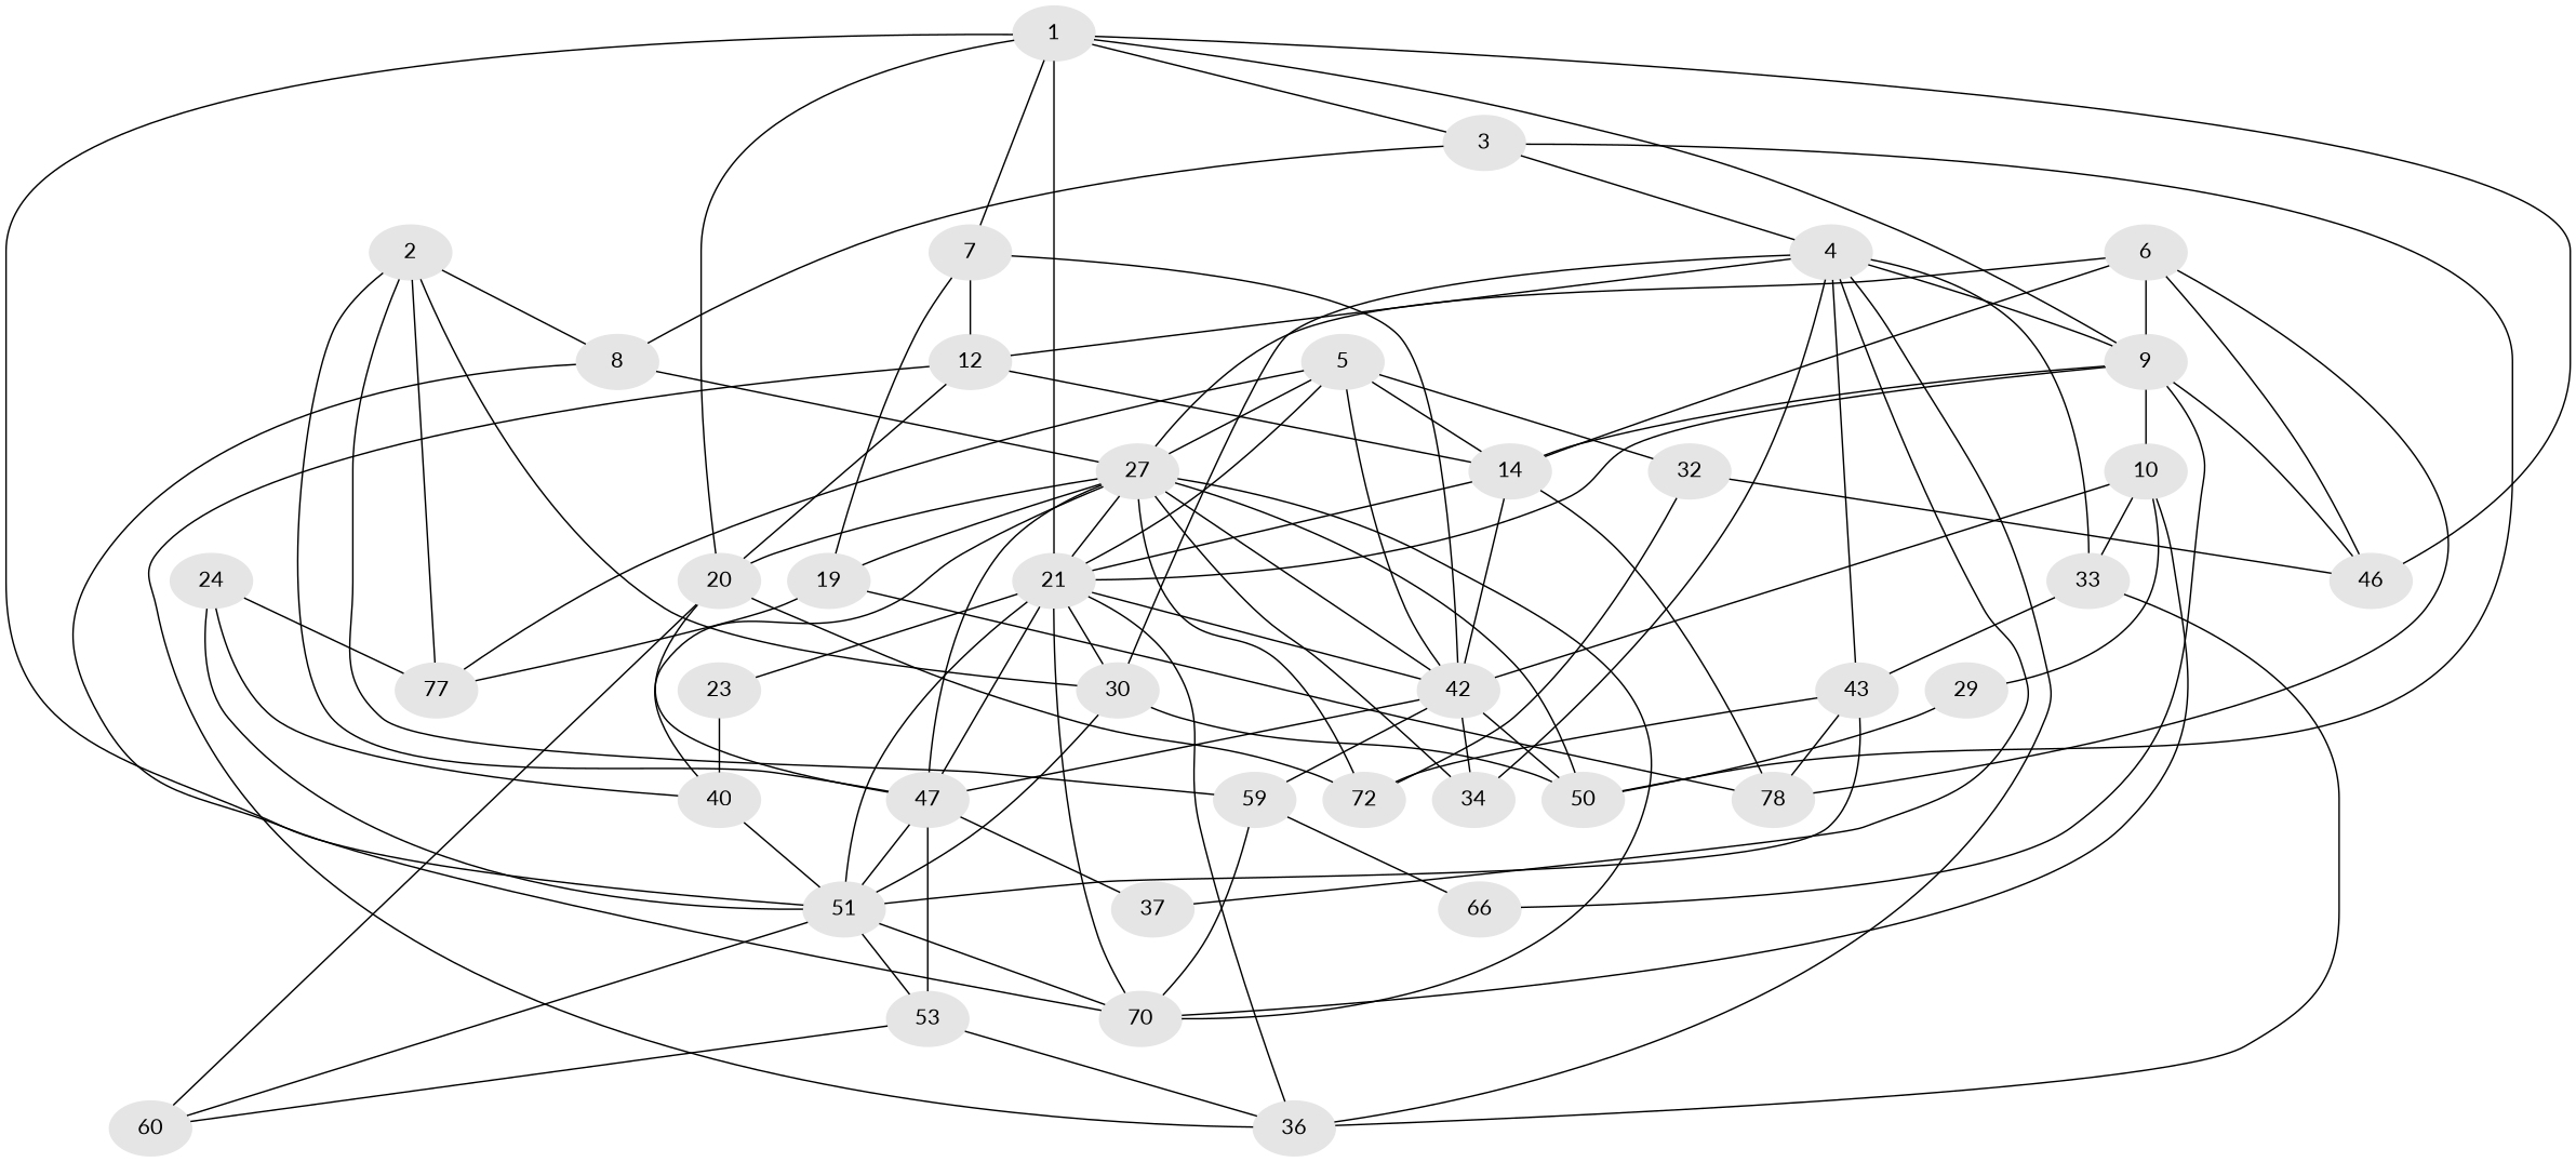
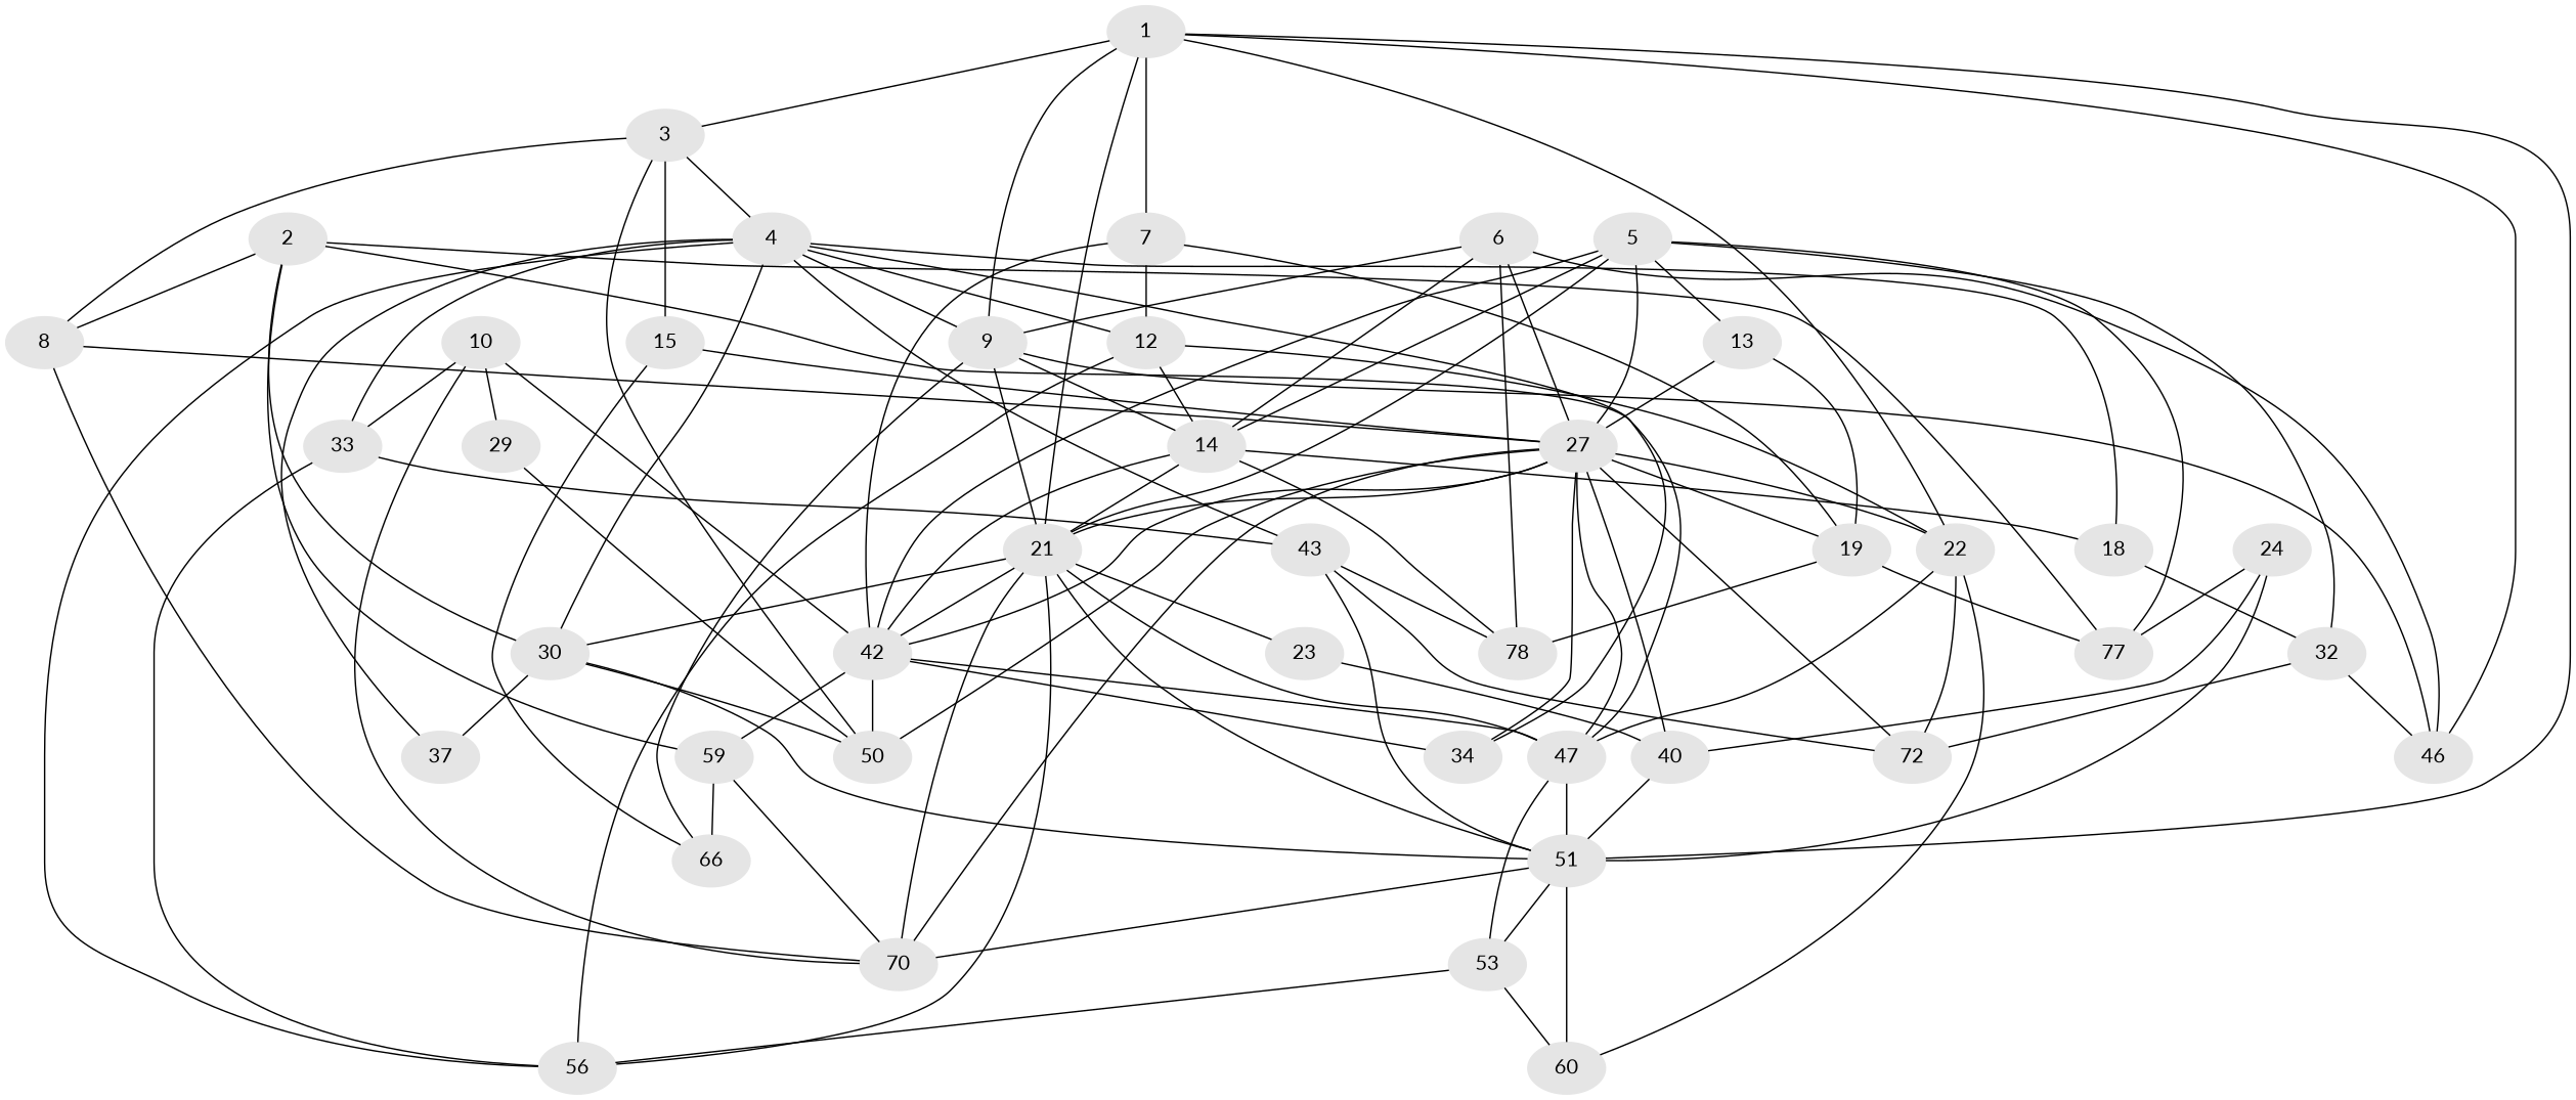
  graph {
    fontname=Lato
    node [color=gray90 fontname=Lato style=filled]
    edge [fontname=Lato]
    1 [super="+71"]
    3 [super="+26+80"]
    7
    9 [super="+91+27+75"]
    21 [super="+90+79+28"]
-   22 [super="+25" label=20]
+   22 [super="+25"]
    46
    51 [super="+52"]
    8
    4 [super="+11+16"]
+   15
    50 [super="+58"]
    12 [super="+36"]
    42 [super="+63+83"]
    19 [super="+41"]
    14 [super="+31"]
    10
    66
    47 [super="+76"]
    30 [super="+69"]
    70 [super="+86"]
-   56 [label=36]
+   56
    23
    72
    60
    53 [super="+68"]
    2
    n28 [label=59]
    77 [super="+88"]
    n30 [label=27 super="+67+34"]
    37
+   18
    33 [super="+74"]
    43
    n35 [label=34]
    32
    78
    5 [super="+20"]
+   13
    40 [super="+61"]
    6 [super="+39"]
    29
    24
    1 -- 3
    1 -- 7
    1 -- 9
    1 -- 21
    1 -- 22
    1 -- 46
    1 -- 51
    3 -- 8
    3 -- 4
+   3 -- 15
    3 -- 50
    7 -- 12
    7 -- 42
    7 -- 19
    9 -- 21
    9 -- 46
    9 -- 14
-   9 -- 10
    9 -- 66
    21 -- 51 [weight=2]
    21 -- 42
    21 -- 47
    21 -- 30
    21 -- 70
    21 -- 56
    21 -- 23 [weight=2]
    22 -- 47
    22 -- 72
    22 -- 60
    51 -- 70
    51 -- 60
    51 -- 53
    8 -- 70
    8 -- n30 [weight=2]
    4 -- 9
    4 -- 12
    4 -- 30
    4 -- 56
    4 -- 37
+   4 -- 18
    4 -- 33
    4 -- 43
    4 -- n35
+   15 -- 66
+   15 -- n30
    12 -- 22
    12 -- 14
    12 -- 56
    42 -- 50
    42 -- 47
    42 -- n28
    42 -- n35
    19 -- 77
    19 -- 78 [weight=2]
    14 -- 21 [weight=2]
    14 -- 42 [weight=2]
+   14 -- 18
    14 -- 78
    10 -- 42
    10 -- 70
    10 -- 33
    10 -- 29
    47 -- 51
    47 -- 53 [weight=2]
    30 -- 51
    30 -- 50
-   47 -- 37
+   30 -- 37
    23 -- 40 [weight=2]
    53 -- 56
    53 -- 60
    2 -- 8
    2 -- 47
    2 -- 30
    2 -- n28
    2 -- 77
    n28 -- 66
    n28 -- 70
    n30 -- 21
    n30 -- 22 [weight=2]
    n30 -- 50 [weight=2]
    n30 -- 42
    n30 -- 19
    n30 -- 47
    n30 -- 70
    n30 -- 72
    n30 -- n35
    n30 -- 40
+   18 -- 32
    33 -- 56
    33 -- 43
    43 -- 51
    43 -- 72
    43 -- 78
    32 -- 46
    32 -- 72
    5 -- 21 [weight=2]
    5 -- 42
    5 -- 14
    5 -- 77
    5 -- n30
    5 -- 32
+   5 -- 13
+   13 -- 19
+   13 -- n30
    40 -- 51
    6 -- 9
    6 -- 46
    6 -- 14
    6 -- n30
    6 -- 78
    29 -- 50
    24 -- 51
    24 -- 77
    24 -- 40
  }
